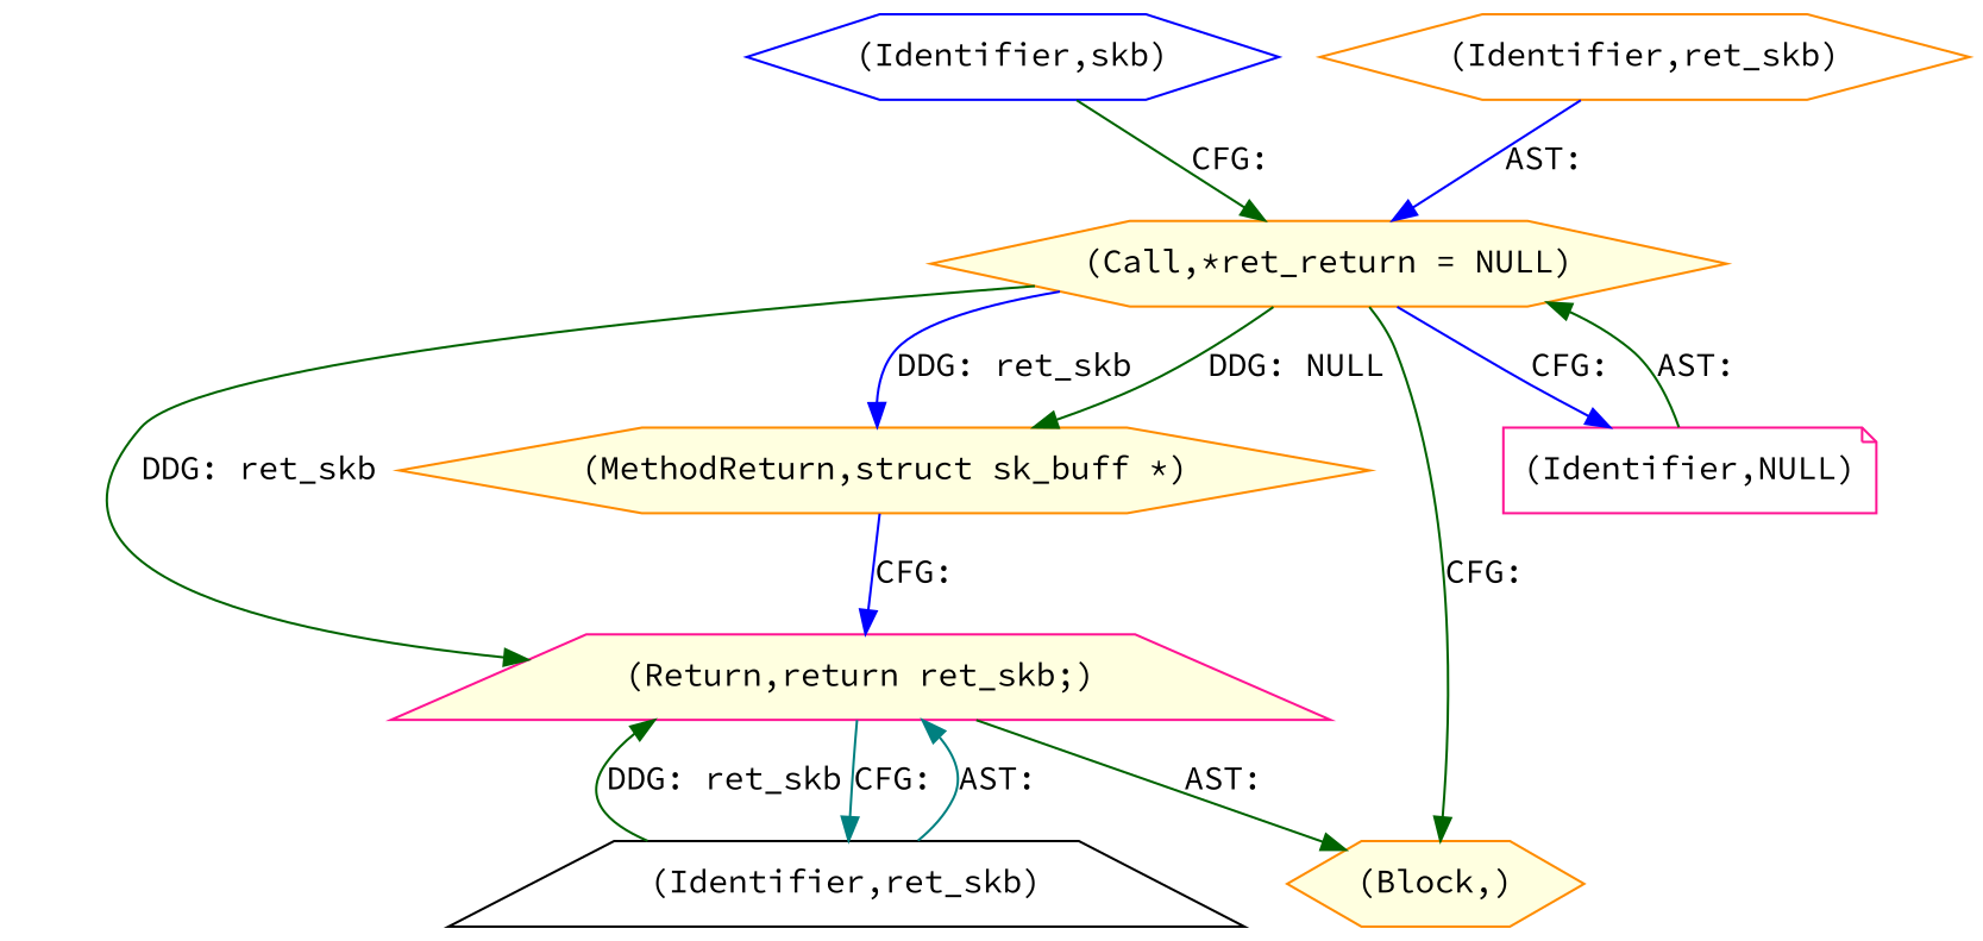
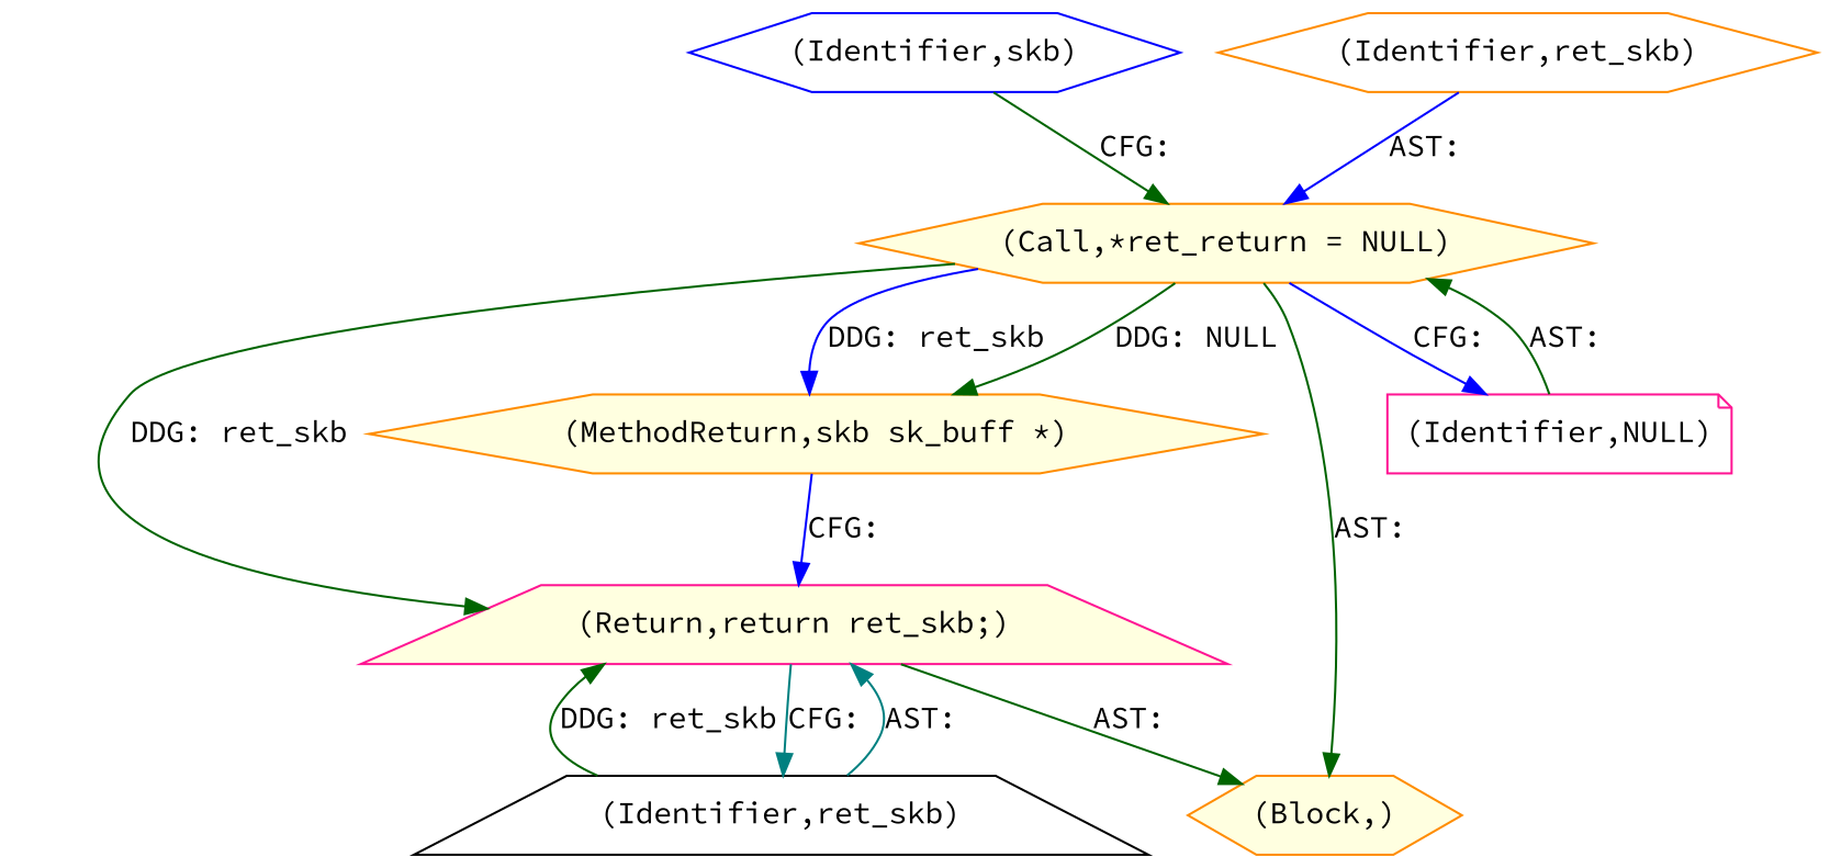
  digraph {
    fontname="Source Code Pro"
    node [color=darkorange fillcolor=lightyellow fontname="Source Code Pro" shape=hexagon style=filled]
    edge [color=darkgreen fontname="Source Code Pro"]
    n1 [label="(Call,*ret_return = NULL)"]
    n2 [color=deeppink label="(Return,return ret_skb;)" shape=trapezium]
    n3 [label="(Block,)"]
-   n4 [label="(MethodReturn,struct sk_buff *)"]
+   n4 [label="(MethodReturn,skb sk_buff *)"]
    n5 [color=deeppink fillcolor=white label="(Identifier,NULL)" shape=note]
    n6 [color=black fillcolor=white label="(Identifier,ret_skb)" shape=trapezium]
    n7 [color=blue fillcolor=white label="(Identifier,skb)"]
    n8 [fillcolor=white label="(Identifier,ret_skb)"]
    n1 -> n2 [label="DDG: ret_skb"]
-   n1 -> n3 [label="CFG: "]
+   n1 -> n3 [label="AST: "]
    n1 -> n4 [label="DDG: NULL"]
    n1 -> n4 [color=blue label="DDG: ret_skb"]
    n1 -> n5 [color=blue label="CFG: "]
    n2 -> n3 [label="AST: "]
    n2 -> n6 [color=teal label="CFG: "]
    n4 -> n2 [color=blue label="CFG: "]
    n5 -> n1 [label="AST: "]
    n6 -> n2 [color=teal label="AST: "]
    n6 -> n2 [label="DDG: ret_skb"]
    n7 -> n1 [label="CFG: "]
    n8 -> n1 [color=blue label="AST: "]
  }
